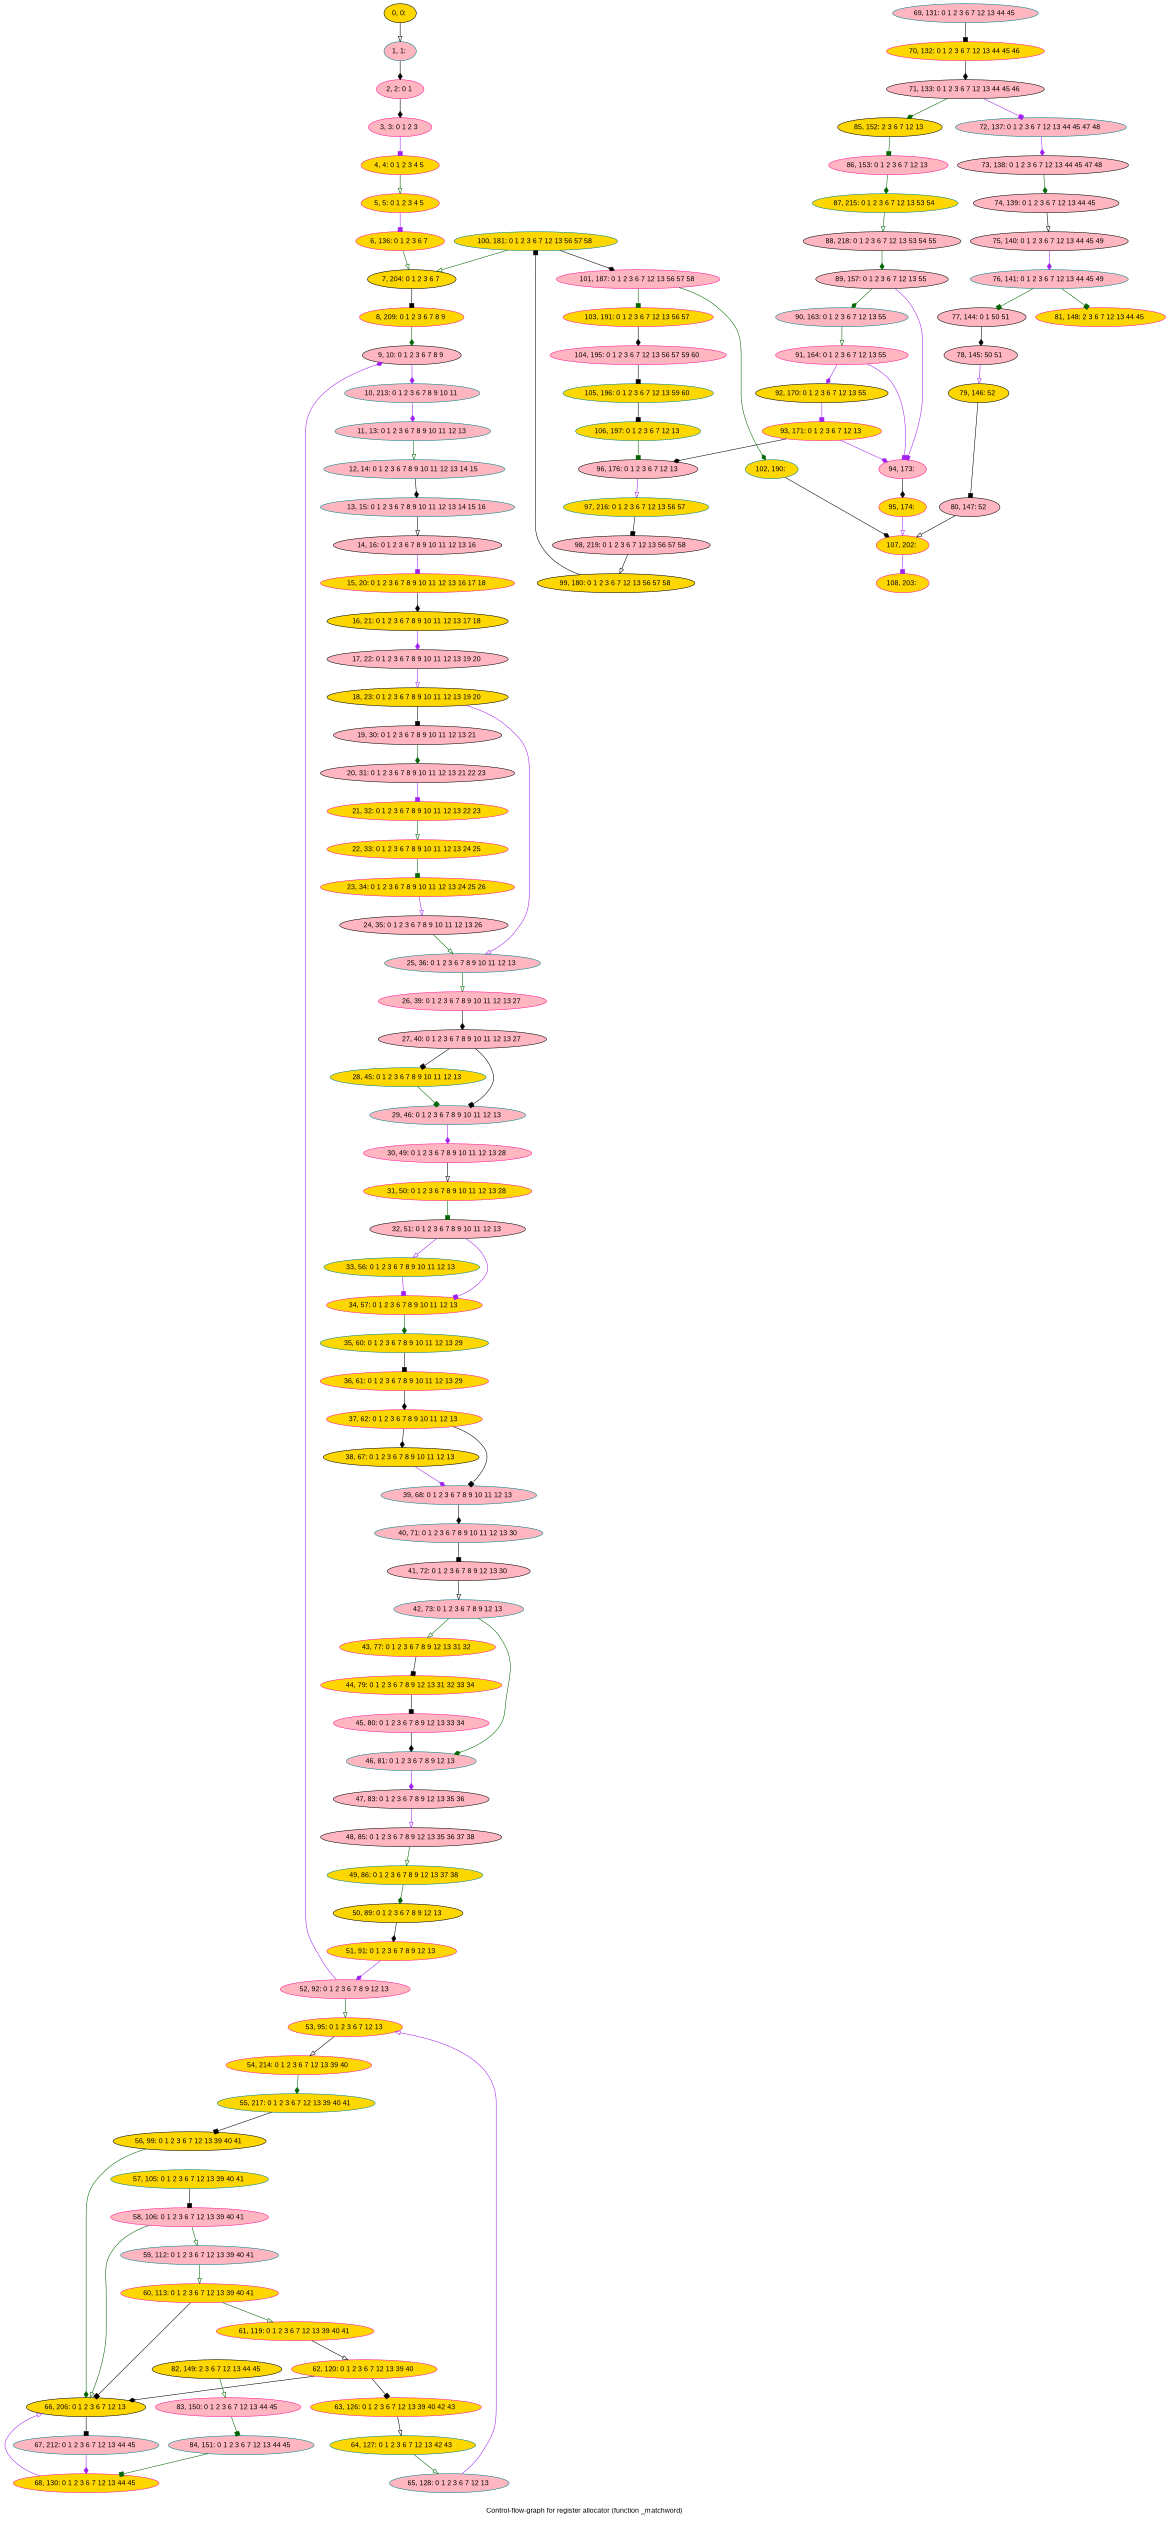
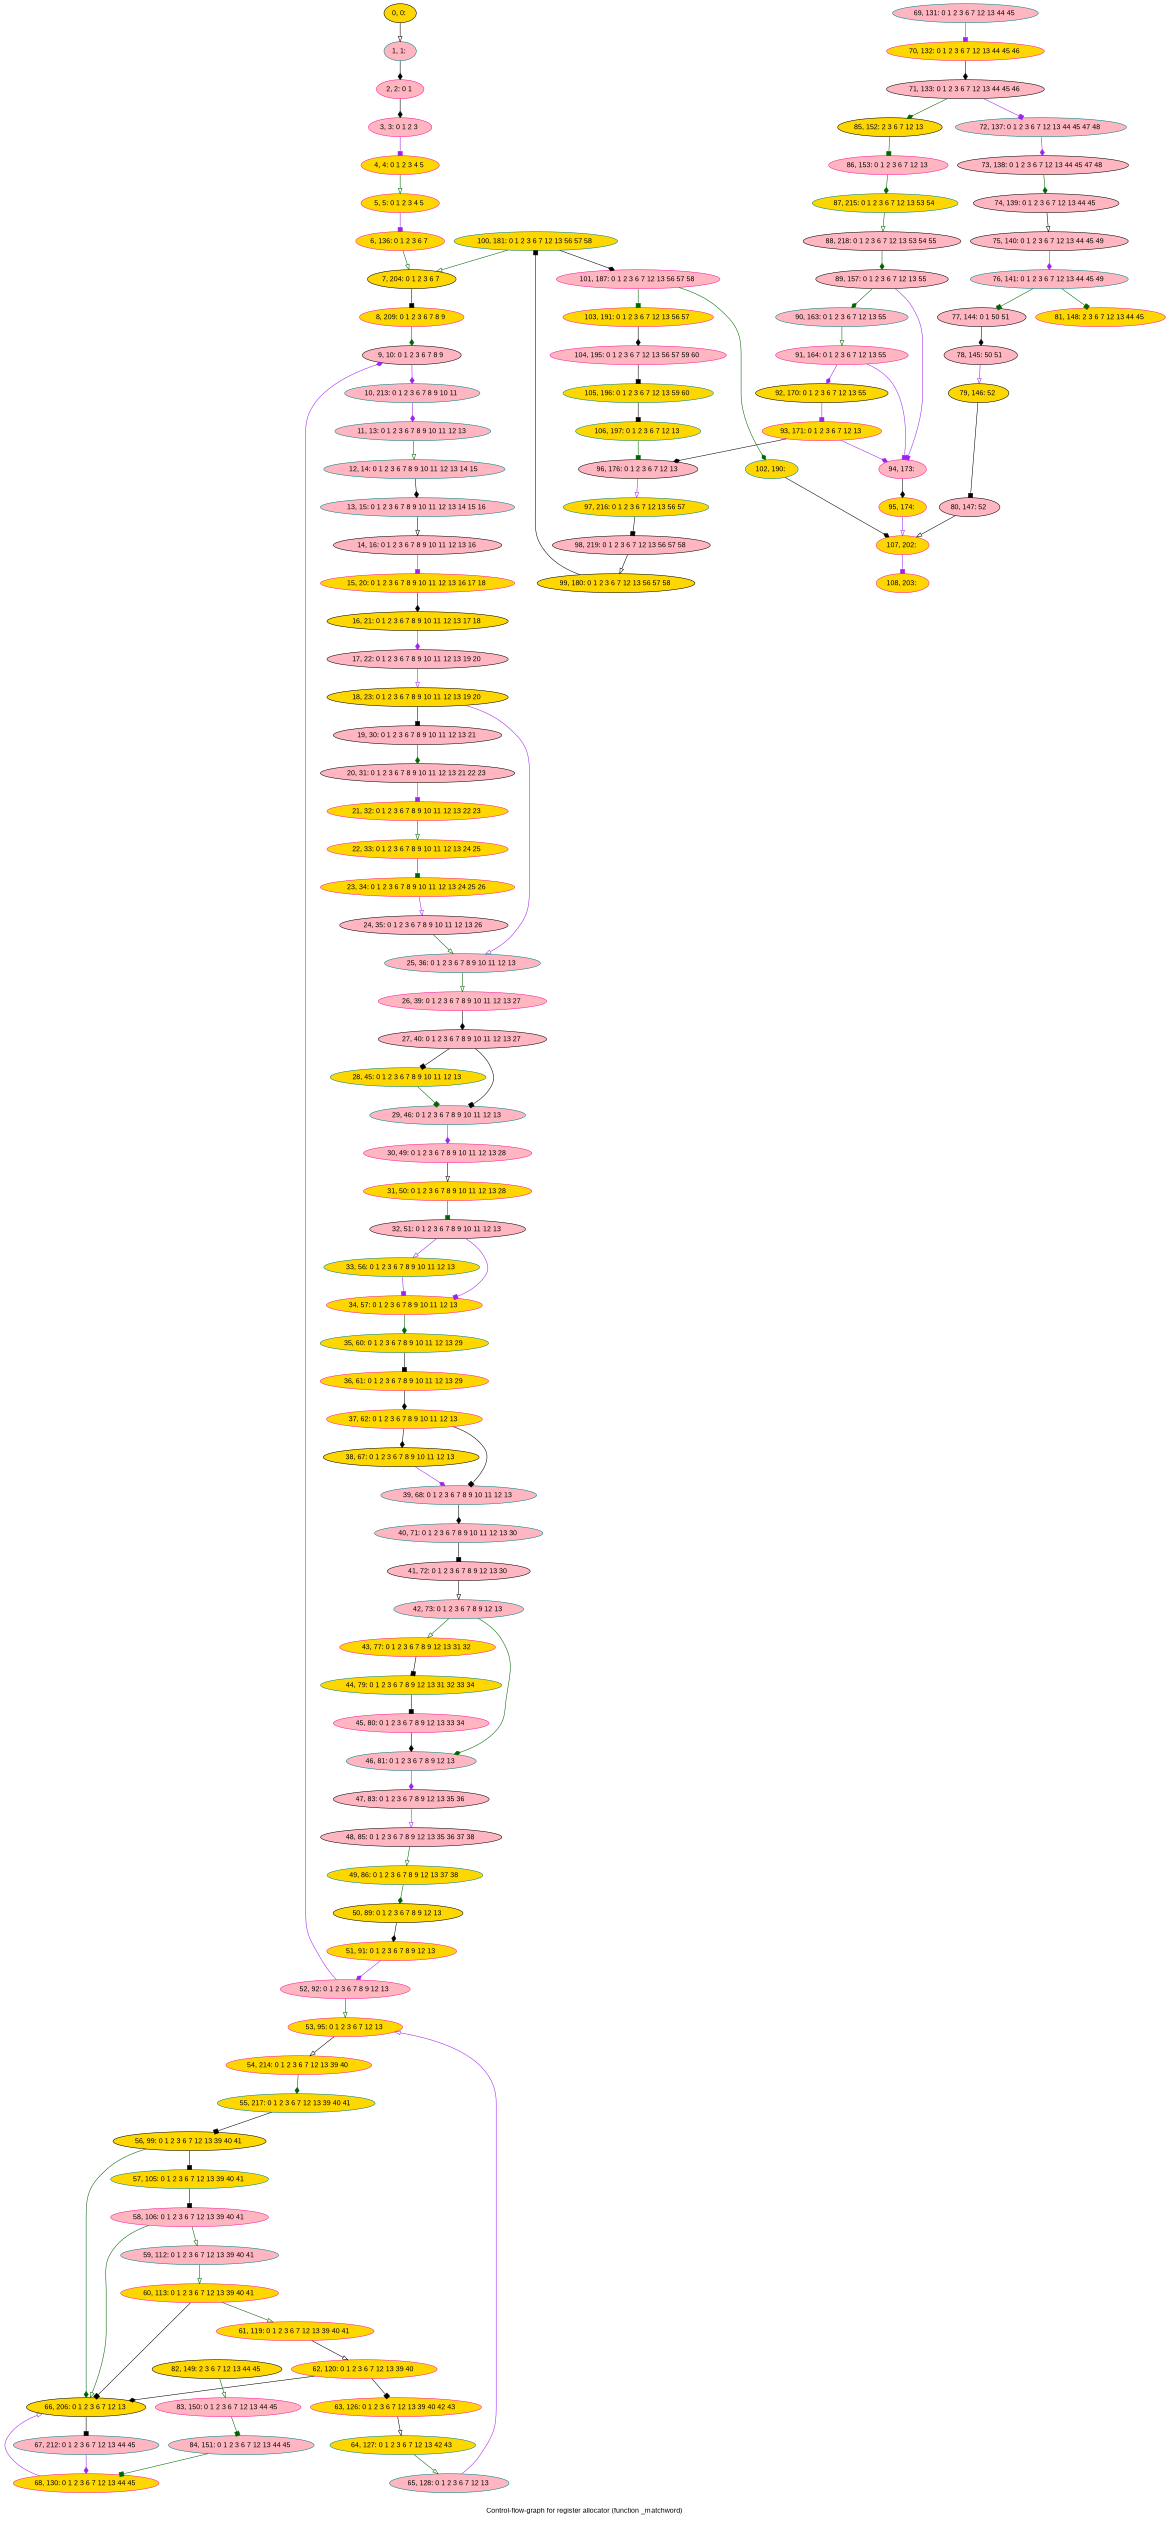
  digraph {
    fontname="Liberation Sans"
    label="Control-flow-graph for register allocator (function _matchword)"
    node [color=deeppink fillcolor=gold fontname="Liberation Sans" style=filled]
    edge [arrowhead=diamond color=black fontname="Liberation Sans"]
    n1 [color=black label="0, 0: "]
    n2 [color=teal fillcolor=lightpink label="1, 1: "]
    n3 [fillcolor=lightpink label="2, 2: 0 1 "]
    n4 [fillcolor=lightpink label="3, 3: 0 1 2 3 "]
    n5 [label="4, 4: 0 1 2 3 4 5 "]
    n6 [label="5, 5: 0 1 2 3 4 5 "]
    n7 [label="6, 136: 0 1 2 3 6 7 "]
    n8 [color=black label="7, 204: 0 1 2 3 6 7 "]
    n9 [label="8, 209: 0 1 2 3 6 7 8 9 "]
    n10 [color=black fillcolor=lightpink label="9, 10: 0 1 2 3 6 7 8 9 "]
    n11 [color=teal fillcolor=lightpink label="10, 213: 0 1 2 3 6 7 8 9 10 11 "]
    n12 [color=teal fillcolor=lightpink label="11, 13: 0 1 2 3 6 7 8 9 10 11 12 13 "]
    n13 [color=teal fillcolor=lightpink label="12, 14: 0 1 2 3 6 7 8 9 10 11 12 13 14 15 "]
    n14 [color=teal fillcolor=lightpink label="13, 15: 0 1 2 3 6 7 8 9 10 11 12 13 14 15 16 "]
    n15 [color=black fillcolor=lightpink label="14, 16: 0 1 2 3 6 7 8 9 10 11 12 13 16 "]
    n16 [label="15, 20: 0 1 2 3 6 7 8 9 10 11 12 13 16 17 18 "]
    n17 [color=black label="16, 21: 0 1 2 3 6 7 8 9 10 11 12 13 17 18 "]
    n18 [color=black fillcolor=lightpink label="17, 22: 0 1 2 3 6 7 8 9 10 11 12 13 19 20 "]
    n19 [color=black label="18, 23: 0 1 2 3 6 7 8 9 10 11 12 13 19 20 "]
    n20 [color=black fillcolor=lightpink label="19, 30: 0 1 2 3 6 7 8 9 10 11 12 13 21 "]
    n21 [color=teal fillcolor=lightpink label="25, 36: 0 1 2 3 6 7 8 9 10 11 12 13 "]
    n22 [color=black fillcolor=lightpink label="20, 31: 0 1 2 3 6 7 8 9 10 11 12 13 21 22 23 "]
    n23 [fillcolor=lightpink label="26, 39: 0 1 2 3 6 7 8 9 10 11 12 13 27 "]
    n24 [label="21, 32: 0 1 2 3 6 7 8 9 10 11 12 13 22 23 "]
    n25 [label="22, 33: 0 1 2 3 6 7 8 9 10 11 12 13 24 25 "]
    n26 [label="23, 34: 0 1 2 3 6 7 8 9 10 11 12 13 24 25 26 "]
    n27 [color=black fillcolor=lightpink label="24, 35: 0 1 2 3 6 7 8 9 10 11 12 13 26 "]
    n28 [color=black fillcolor=lightpink label="27, 40: 0 1 2 3 6 7 8 9 10 11 12 13 27 "]
    n29 [color=teal label="28, 45: 0 1 2 3 6 7 8 9 10 11 12 13 "]
    n30 [color=teal fillcolor=lightpink label="29, 46: 0 1 2 3 6 7 8 9 10 11 12 13 "]
    n31 [fillcolor=lightpink label="30, 49: 0 1 2 3 6 7 8 9 10 11 12 13 28 "]
    n32 [label="31, 50: 0 1 2 3 6 7 8 9 10 11 12 13 28 "]
    n33 [color=black fillcolor=lightpink label="32, 51: 0 1 2 3 6 7 8 9 10 11 12 13 "]
    n34 [color=teal label="33, 56: 0 1 2 3 6 7 8 9 10 11 12 13 "]
    n35 [label="34, 57: 0 1 2 3 6 7 8 9 10 11 12 13 "]
    n36 [color=teal label="35, 60: 0 1 2 3 6 7 8 9 10 11 12 13 29 "]
    n37 [label="36, 61: 0 1 2 3 6 7 8 9 10 11 12 13 29 "]
    n38 [label="37, 62: 0 1 2 3 6 7 8 9 10 11 12 13 "]
    n39 [color=black label="38, 67: 0 1 2 3 6 7 8 9 10 11 12 13 "]
    n40 [color=teal fillcolor=lightpink label="39, 68: 0 1 2 3 6 7 8 9 10 11 12 13 "]
    n41 [color=teal fillcolor=lightpink label="40, 71: 0 1 2 3 6 7 8 9 10 11 12 13 30 "]
    n42 [color=black fillcolor=lightpink label="41, 72: 0 1 2 3 6 7 8 9 12 13 30 "]
    n43 [color=teal fillcolor=lightpink label="42, 73: 0 1 2 3 6 7 8 9 12 13 "]
    n44 [label="43, 77: 0 1 2 3 6 7 8 9 12 13 31 32 "]
    n45 [color=teal fillcolor=lightpink label="46, 81: 0 1 2 3 6 7 8 9 12 13 "]
-   n46 [label="44, 79: 0 1 2 3 6 7 8 9 12 13 31 32 33 34 "]
+   n46 [color=teal label="44, 79: 0 1 2 3 6 7 8 9 12 13 31 32 33 34 "]
    n47 [color=black fillcolor=lightpink label="47, 83: 0 1 2 3 6 7 8 9 12 13 35 36 "]
    n48 [fillcolor=lightpink label="45, 80: 0 1 2 3 6 7 8 9 12 13 33 34 "]
    n49 [color=black fillcolor=lightpink label="48, 85: 0 1 2 3 6 7 8 9 12 13 35 36 37 38 "]
    n50 [color=teal label="49, 86: 0 1 2 3 6 7 8 9 12 13 37 38 "]
    n51 [color=black label="50, 89: 0 1 2 3 6 7 8 9 12 13 "]
    n52 [label="51, 91: 0 1 2 3 6 7 8 9 12 13 "]
    n53 [fillcolor=lightpink label="52, 92: 0 1 2 3 6 7 8 9 12 13 "]
    n54 [label="53, 95: 0 1 2 3 6 7 12 13 "]
    n55 [label="54, 214: 0 1 2 3 6 7 12 13 39 40 "]
    n56 [color=teal label="55, 217: 0 1 2 3 6 7 12 13 39 40 41 "]
    n57 [color=black label="56, 99: 0 1 2 3 6 7 12 13 39 40 41 "]
    n58 [color=teal label="57, 105: 0 1 2 3 6 7 12 13 39 40 41 "]
    n59 [color=black label="66, 206: 0 1 2 3 6 7 12 13 "]
    n60 [fillcolor=lightpink label="58, 106: 0 1 2 3 6 7 12 13 39 40 41 "]
    n61 [color=teal fillcolor=lightpink label="67, 212: 0 1 2 3 6 7 12 13 44 45 "]
    n62 [color=teal fillcolor=lightpink label="59, 112: 0 1 2 3 6 7 12 13 39 40 41 "]
    n63 [label="60, 113: 0 1 2 3 6 7 12 13 39 40 41 "]
    n64 [label="61, 119: 0 1 2 3 6 7 12 13 39 40 41 "]
    n65 [label="62, 120: 0 1 2 3 6 7 12 13 39 40 "]
    n66 [label="63, 126: 0 1 2 3 6 7 12 13 39 40 42 43 "]
    n67 [color=teal label="64, 127: 0 1 2 3 6 7 12 13 42 43 "]
    n68 [color=teal fillcolor=lightpink label="65, 128: 0 1 2 3 6 7 12 13 "]
    n69 [label="68, 130: 0 1 2 3 6 7 12 13 44 45 "]
    n70 [color=teal fillcolor=lightpink label="69, 131: 0 1 2 3 6 7 12 13 44 45 "]
    n71 [label="70, 132: 0 1 2 3 6 7 12 13 44 45 46 "]
    n72 [color=black fillcolor=lightpink label="71, 133: 0 1 2 3 6 7 12 13 44 45 46 "]
    n73 [color=teal fillcolor=lightpink label="72, 137: 0 1 2 3 6 7 12 13 44 45 47 48 "]
    n74 [color=black label="85, 152: 2 3 6 7 12 13 "]
    n75 [color=black fillcolor=lightpink label="73, 138: 0 1 2 3 6 7 12 13 44 45 47 48 "]
    n76 [fillcolor=lightpink label="86, 153: 0 1 2 3 6 7 12 13 "]
    n77 [color=black fillcolor=lightpink label="74, 139: 0 1 2 3 6 7 12 13 44 45 "]
    n78 [color=black fillcolor=lightpink label="75, 140: 0 1 2 3 6 7 12 13 44 45 49 "]
    n79 [color=teal fillcolor=lightpink label="76, 141: 0 1 2 3 6 7 12 13 44 45 49 "]
    n80 [color=black fillcolor=lightpink label="77, 144: 0 1 50 51 "]
    n81 [label="81, 148: 2 3 6 7 12 13 44 45 "]
    n82 [color=black fillcolor=lightpink label="78, 145: 50 51 "]
    n83 [color=black label="79, 146: 52 "]
    n84 [color=black fillcolor=lightpink label="80, 147: 52 "]
    n85 [label="107, 202: "]
    n86 [label="108, 203: "]
    n87 [color=black label="82, 149: 2 3 6 7 12 13 44 45 "]
    n88 [fillcolor=lightpink label="83, 150: 0 1 2 3 6 7 12 13 44 45 "]
    n89 [color=teal fillcolor=lightpink label="84, 151: 0 1 2 3 6 7 12 13 44 45 "]
    n90 [color=teal label="87, 215: 0 1 2 3 6 7 12 13 53 54 "]
    n91 [color=black fillcolor=lightpink label="88, 218: 0 1 2 3 6 7 12 13 53 54 55 "]
    n92 [color=black fillcolor=lightpink label="89, 157: 0 1 2 3 6 7 12 13 55 "]
    n93 [color=teal fillcolor=lightpink label="90, 163: 0 1 2 3 6 7 12 13 55 "]
    n94 [fillcolor=lightpink label="94, 173: "]
    n95 [fillcolor=lightpink label="91, 164: 0 1 2 3 6 7 12 13 55 "]
    n96 [label="95, 174: "]
    n97 [color=black label="92, 170: 0 1 2 3 6 7 12 13 55 "]
    n98 [label="93, 171: 0 1 2 3 6 7 12 13 "]
    n99 [color=black fillcolor=lightpink label="96, 176: 0 1 2 3 6 7 12 13 "]
    n100 [color=teal label="97, 216: 0 1 2 3 6 7 12 13 56 57 "]
    n101 [color=black fillcolor=lightpink label="98, 219: 0 1 2 3 6 7 12 13 56 57 58 "]
    n102 [color=black label="99, 180: 0 1 2 3 6 7 12 13 56 57 58 "]
    n103 [color=teal label="100, 181: 0 1 2 3 6 7 12 13 56 57 58 "]
    n104 [fillcolor=lightpink label="101, 187: 0 1 2 3 6 7 12 13 56 57 58 "]
    n105 [color=teal label="102, 190: "]
    n106 [label="103, 191: 0 1 2 3 6 7 12 13 56 57 "]
    n107 [fillcolor=lightpink label="104, 195: 0 1 2 3 6 7 12 13 56 57 59 60 "]
    n108 [color=teal label="105, 196: 0 1 2 3 6 7 12 13 59 60 "]
    n109 [color=teal label="106, 197: 0 1 2 3 6 7 12 13 "]
    n1 -> n2 [arrowhead=onormal]
    n2 -> n3
    n3 -> n4
    n4 -> n5 [arrowhead=box color=purple]
    n5 -> n6 [arrowhead=onormal color=darkgreen]
    n6 -> n7 [arrowhead=box color=purple]
    n7 -> n8 [arrowhead=onormal color=darkgreen]
    n8 -> n9 [arrowhead=box]
    n9 -> n10 [color=darkgreen]
    n10 -> n11 [color=purple]
    n11 -> n12 [color=purple]
    n12 -> n13 [arrowhead=onormal color=darkgreen]
    n13 -> n14
    n14 -> n15 [arrowhead=onormal]
    n15 -> n16 [arrowhead=box color=purple]
    n16 -> n17
    n17 -> n18 [color=purple]
    n18 -> n19 [arrowhead=onormal color=purple]
    n19 -> n20 [arrowhead=box]
    n19 -> n21 [arrowhead=onormal color=purple]
    n20 -> n22 [color=darkgreen]
    n21 -> n23 [arrowhead=onormal color=darkgreen]
    n22 -> n24 [arrowhead=box color=purple]
    n23 -> n28
    n24 -> n25 [arrowhead=onormal color=darkgreen]
    n25 -> n26 [arrowhead=box color=darkgreen]
    n26 -> n27 [arrowhead=onormal color=purple]
    n27 -> n21 [arrowhead=onormal color=darkgreen]
    n28 -> n29 [arrowhead=box]
    n28 -> n30 [arrowhead=box]
    n29 -> n30 [arrowhead=box color=darkgreen]
    n30 -> n31 [color=purple]
    n31 -> n32 [arrowhead=onormal]
    n32 -> n33 [arrowhead=box color=darkgreen]
    n33 -> n34 [arrowhead=onormal color=purple]
    n33 -> n35 [arrowhead=box color=purple]
    n34 -> n35 [arrowhead=box color=purple]
    n35 -> n36 [color=darkgreen]
    n36 -> n37 [arrowhead=box]
    n37 -> n38
    n38 -> n39
    n38 -> n40 [arrowhead=box]
    n39 -> n40 [color=purple]
    n40 -> n41
    n41 -> n42 [arrowhead=box]
    n42 -> n43 [arrowhead=onormal]
    n43 -> n44 [arrowhead=onormal color=darkgreen]
    n43 -> n45 [color=darkgreen]
    n44 -> n46 [arrowhead=box]
    n45 -> n47 [color=purple]
    n46 -> n48 [arrowhead=box]
    n47 -> n49 [arrowhead=onormal color=purple]
    n48 -> n45
    n49 -> n50 [arrowhead=onormal color=darkgreen]
    n50 -> n51 [color=darkgreen]
    n51 -> n52
    n52 -> n53 [color=purple]
    n53 -> n10 [color=purple]
    n53 -> n54 [arrowhead=onormal color=darkgreen]
    n54 -> n55 [arrowhead=onormal]
    n55 -> n56 [color=darkgreen]
    n56 -> n57 [arrowhead=box]
+   n57 -> n58 [arrowhead=box]
    n57 -> n59 [color=darkgreen]
    n58 -> n60 [arrowhead=box]
    n59 -> n61 [arrowhead=box]
    n60 -> n59 [arrowhead=onormal color=darkgreen]
    n60 -> n62 [arrowhead=onormal color=darkgreen]
    n61 -> n69 [color=purple]
    n62 -> n63 [arrowhead=onormal color=darkgreen]
    n63 -> n59 [arrowhead=box]
    n63 -> n64 [arrowhead=onormal color=darkgreen]
    n64 -> n65 [arrowhead=onormal]
    n65 -> n59
    n65 -> n66 [arrowhead=box]
    n66 -> n67 [arrowhead=onormal]
    n67 -> n68 [arrowhead=onormal color=darkgreen]
    n68 -> n54 [arrowhead=onormal color=purple]
    n69 -> n59 [arrowhead=onormal color=purple]
-   n70 -> n71 [arrowhead=box]
+   n70 -> n71 [arrowhead=box color=purple]
    n71 -> n72
    n72 -> n73 [arrowhead=box color=purple]
    n72 -> n74 [color=darkgreen]
    n73 -> n75 [color=purple]
    n74 -> n76 [arrowhead=box color=darkgreen]
    n75 -> n77 [color=darkgreen]
    n76 -> n90 [color=darkgreen]
    n77 -> n78 [arrowhead=onormal]
    n78 -> n79 [color=purple]
    n79 -> n80 [arrowhead=box color=darkgreen]
    n79 -> n81 [arrowhead=box color=darkgreen]
    n80 -> n82
    n82 -> n83 [arrowhead=onormal color=purple]
    n83 -> n84 [arrowhead=box]
    n84 -> n85 [arrowhead=onormal]
    n85 -> n86 [arrowhead=box color=purple]
    n87 -> n88 [arrowhead=onormal color=darkgreen]
    n88 -> n89 [arrowhead=box color=darkgreen]
    n89 -> n69 [arrowhead=box color=darkgreen]
    n90 -> n91 [arrowhead=onormal color=darkgreen]
    n91 -> n92 [color=darkgreen]
    n92 -> n93 [color=darkgreen]
    n92 -> n94 [arrowhead=box color=purple]
    n93 -> n95 [arrowhead=onormal color=darkgreen]
    n94 -> n96
    n95 -> n94 [arrowhead=box color=purple]
    n95 -> n97 [color=purple]
    n96 -> n85 [arrowhead=onormal color=purple]
    n97 -> n98 [arrowhead=box color=purple]
    n98 -> n94 [color=purple]
    n98 -> n99
    n99 -> n100 [arrowhead=onormal color=purple]
    n100 -> n101 [arrowhead=box]
    n101 -> n102 [arrowhead=onormal]
    n102 -> n103 [arrowhead=box]
    n103 -> n8 [arrowhead=onormal color=darkgreen]
    n103 -> n104
    n104 -> n105 [color=darkgreen]
    n104 -> n106 [arrowhead=box color=darkgreen]
    n105 -> n85
    n106 -> n107
    n107 -> n108 [arrowhead=box]
    n108 -> n109 [arrowhead=box]
    n109 -> n99 [arrowhead=box color=darkgreen]
  }
